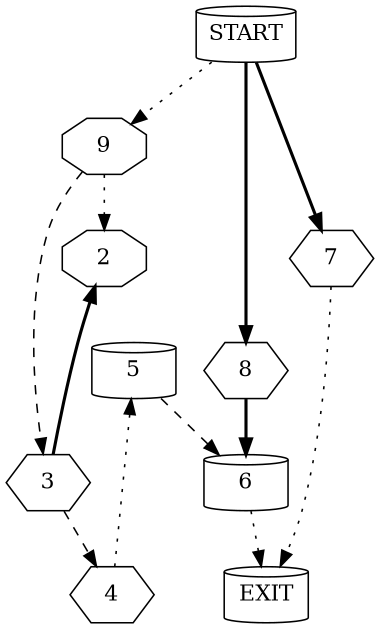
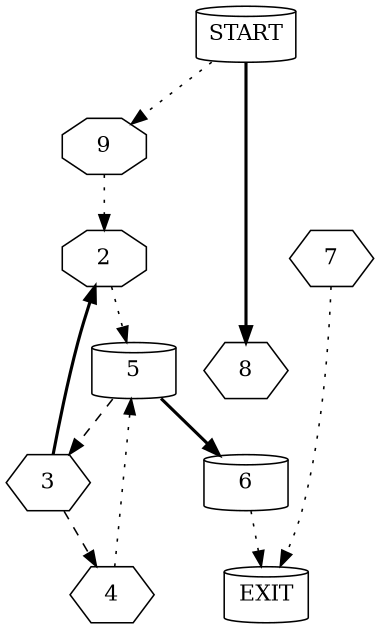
  digraph {
    node [shape=cylinder]
    edge [style=dotted]
    n1 [label=START]
    n2 [label=9 shape=octagon]
    7 [shape=hexagon]
    8 [shape=hexagon]
    2 [shape=octagon]
    3 [shape=hexagon]
    n7 [label=EXIT]
    6
    5
    4 [shape=hexagon]
    n1 -> n2
-   n1 -> 7 [style=bold]
    n1 -> 8 [style=bold]
    n2 -> 2
-   n2 -> 3 [style=dashed]
+   5 -> 3 [style=dashed]
    7 -> n7
-   8 -> 6 [style=bold]
+   2 -> 5
    3 -> 2 [style=bold]
    3 -> 4 [style=dashed]
    6 -> n7
-   5 -> 6 [style=dashed]
+   5 -> 6 [style=bold]
    4 -> 5
  }
